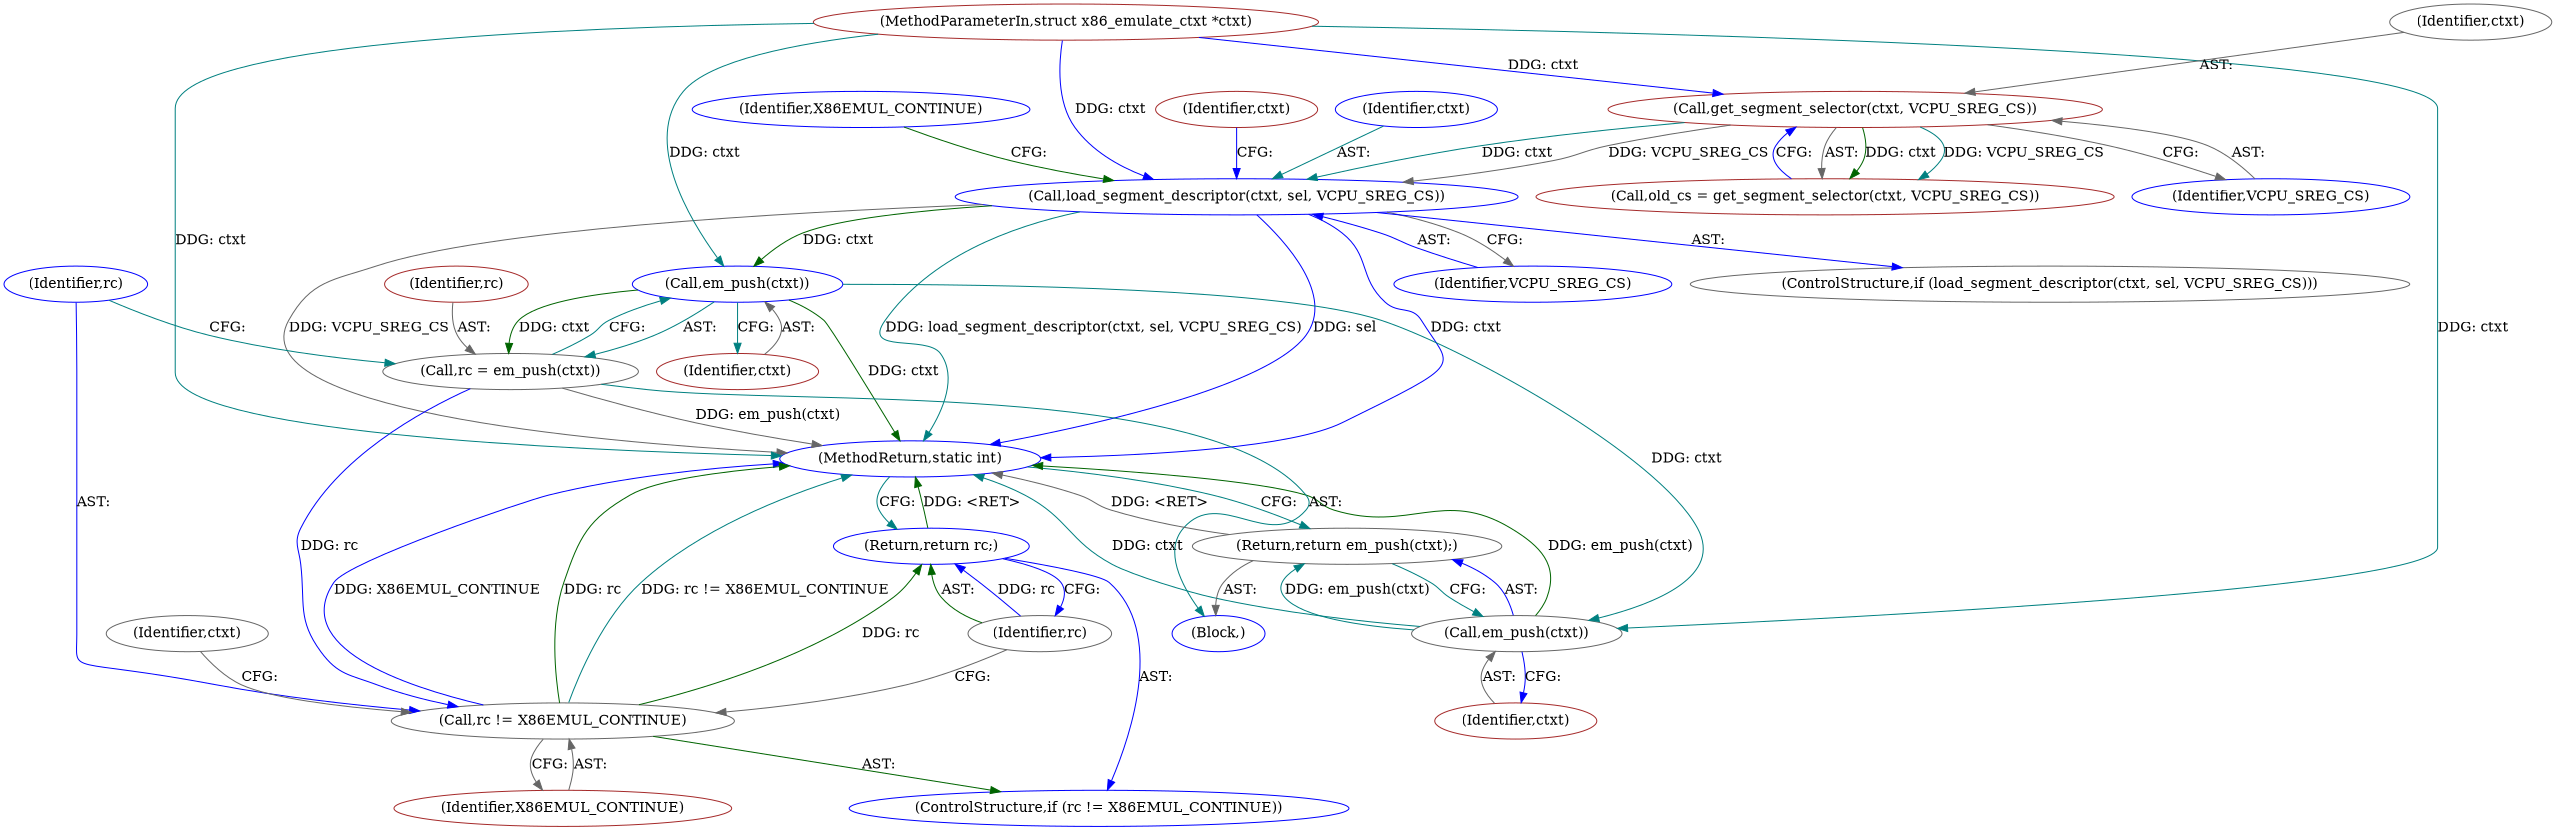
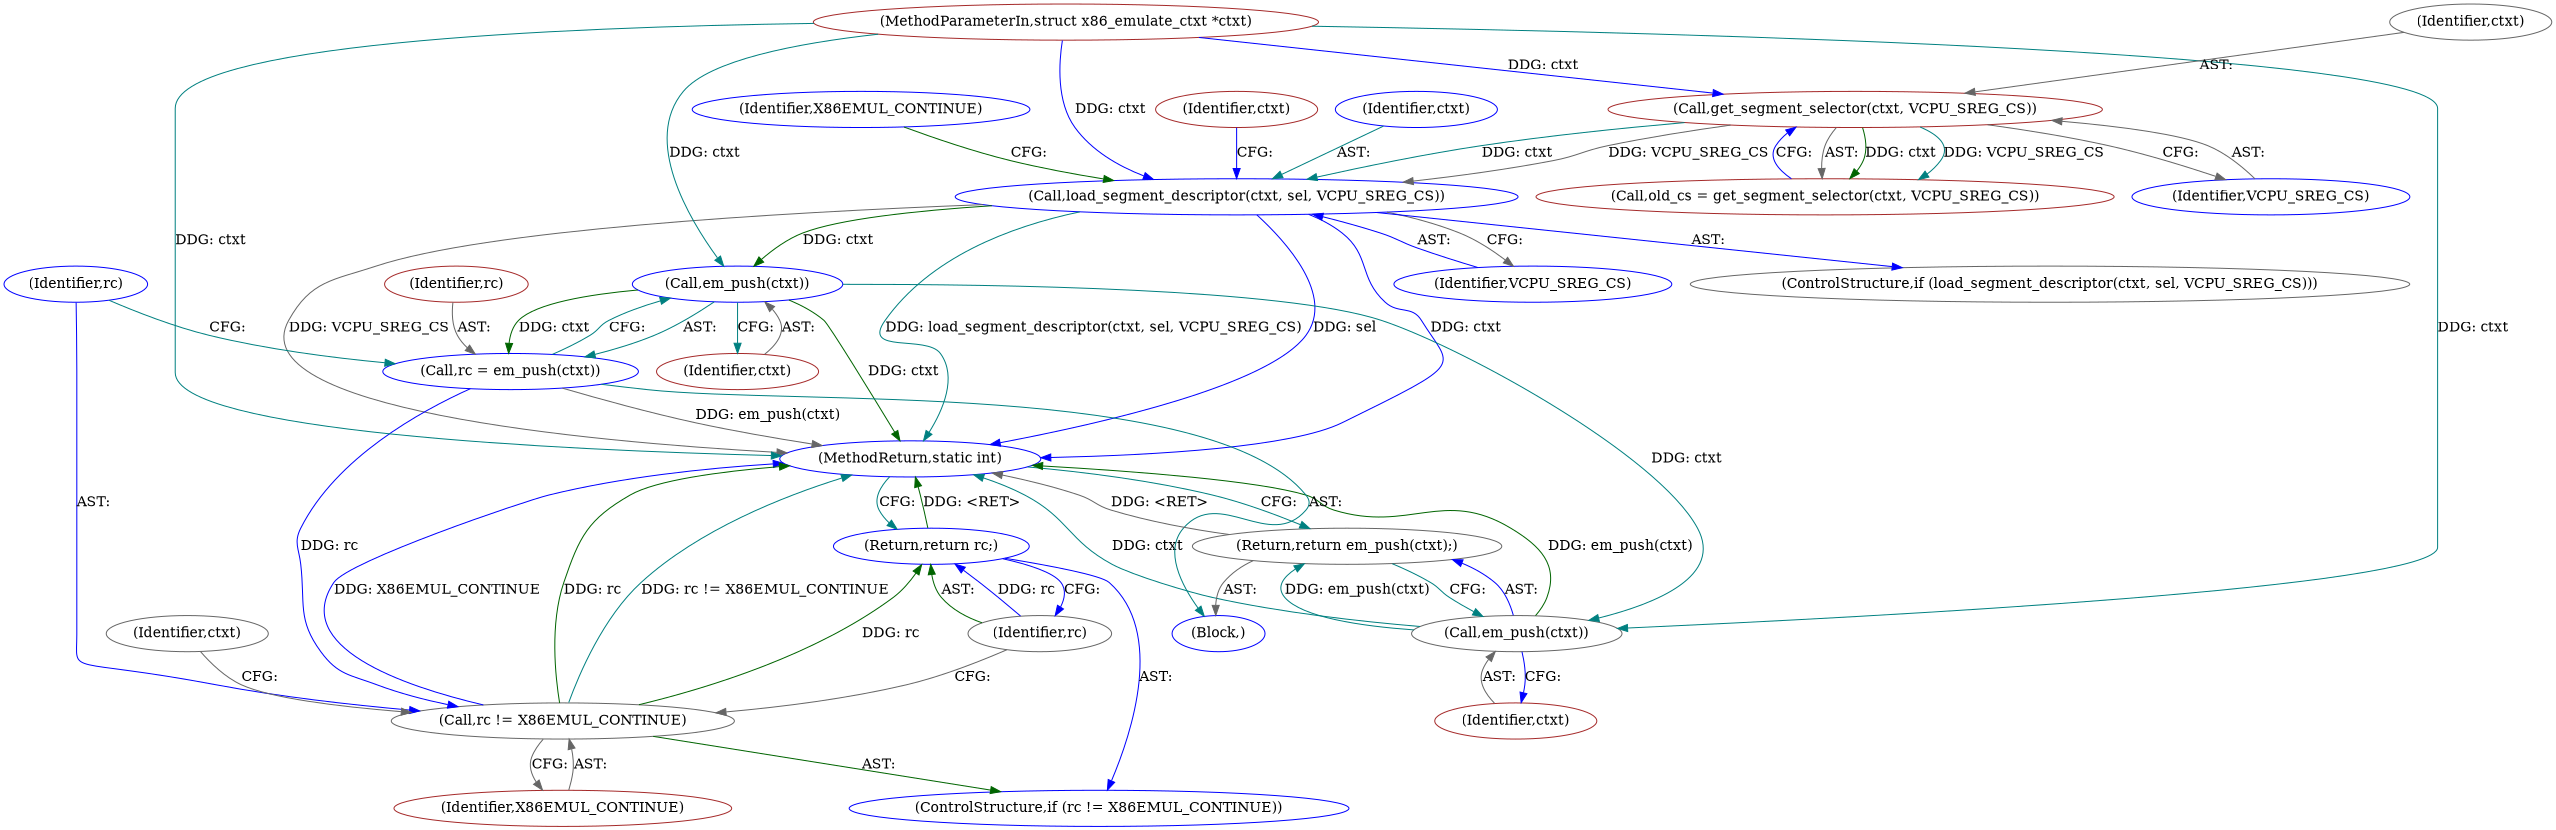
  digraph {
    node [color=blue]
    edge [color=teal]
    n1 [label="(Call,load_segment_descriptor(ctxt, sel, VCPU_SREG_CS))"]
    n2 [label="(Call,em_push(ctxt))"]
    n3 [label="(Identifier,VCPU_SREG_CS)"]
    n4 [label="(MethodReturn,static int)"]
    n5 [color=gray40 label="(ControlStructure,if (load_segment_descriptor(ctxt, sel, VCPU_SREG_CS)))"]
    n6 [color=gray40 label="(Call,em_push(ctxt))"]
-   n7 [color=gray40 label="(Call,rc = em_push(ctxt))"]
+   n7 [label="(Call,rc = em_push(ctxt))"]
    n8 [color=brown label="(Identifier,ctxt)"]
    n9 [label="(Return,return rc;)"]
    n10 [color=gray40 label="(Return,return em_push(ctxt);)"]
    n11 [color=brown label="(Call,get_segment_selector(ctxt, VCPU_SREG_CS))"]
    n12 [color=brown label="(Call,old_cs = get_segment_selector(ctxt, VCPU_SREG_CS))"]
    n13 [label="(Identifier,VCPU_SREG_CS)"]
    n14 [color=brown label="(MethodParameterIn,struct x86_emulate_ctxt *ctxt)"]
    n15 [color=brown label="(Identifier,ctxt)"]
    n16 [color=gray40 label="(Call,rc != X86EMUL_CONTINUE)"]
    n17 [label="(Block,)"]
    n18 [label="(ControlStructure,if (rc != X86EMUL_CONTINUE))"]
    n19 [color=brown label="(Identifier,X86EMUL_CONTINUE)"]
    n20 [color=gray40 label="(Identifier,rc)"]
    n21 [label="(Identifier,rc)"]
    n22 [color=gray40 label="(Identifier,ctxt)"]
    n23 [color=brown label="(Identifier,ctxt)"]
    n24 [color=gray40 label="(Identifier,ctxt)"]
    n25 [color=brown label="(Identifier,rc)"]
    n26 [label="(Identifier,ctxt)"]
    n27 [label="(Identifier,X86EMUL_CONTINUE)"]
    n1 -> n2 [color=darkgreen label="DDG: ctxt"]
    n1 -> n3 [color=gray40 label="CFG: "]
    n1 -> n4 [color=blue label="DDG: ctxt"]
    n1 -> n4 [color=gray40 label="DDG: VCPU_SREG_CS"]
    n1 -> n4 [color=blue label="DDG: sel"]
    n1 -> n4 [label="DDG: load_segment_descriptor(ctxt, sel, VCPU_SREG_CS)"]
    n1 -> n5 [color=blue label="AST: "]
    n2 -> n4 [color=darkgreen label="DDG: ctxt"]
    n2 -> n6 [label="DDG: ctxt"]
    n2 -> n7 [label="AST: "]
    n2 -> n7 [color=darkgreen label="DDG: ctxt"]
    n2 -> n8 [label="CFG: "]
    n3 -> n1 [color=blue label="AST: "]
    n4 -> n9 [label="CFG: "]
    n4 -> n10 [label="CFG: "]
    n6 -> n4 [label="DDG: ctxt"]
    n6 -> n4 [color=darkgreen label="DDG: em_push(ctxt)"]
    n6 -> n10 [color=blue label="AST: "]
    n6 -> n10 [label="DDG: em_push(ctxt)"]
    n6 -> n15 [color=blue label="CFG: "]
    n7 -> n2 [label="CFG: "]
    n7 -> n4 [color=gray40 label="DDG: em_push(ctxt)"]
    n7 -> n16 [color=blue label="DDG: rc"]
    n7 -> n17 [label="AST: "]
    n8 -> n2 [color=gray40 label="AST: "]
    n9 -> n4 [color=darkgreen label="DDG: <RET>"]
    n9 -> n18 [color=blue label="AST: "]
    n9 -> n20 [color=blue label="CFG: "]
    n10 -> n4 [color=gray40 label="DDG: <RET>"]
    n10 -> n6 [label="CFG: "]
    n10 -> n17 [color=gray40 label="AST: "]
    n11 -> n1 [label="DDG: ctxt"]
    n11 -> n1 [color=gray40 label="DDG: VCPU_SREG_CS"]
    n11 -> n12 [color=gray40 label="AST: "]
    n11 -> n12 [color=darkgreen label="DDG: ctxt"]
    n11 -> n12 [label="DDG: VCPU_SREG_CS"]
    n11 -> n13 [color=gray40 label="CFG: "]
    n12 -> n11 [color=blue label="CFG: "]
    n13 -> n11 [color=gray40 label="AST: "]
    n14 -> n1 [color=blue label="DDG: ctxt"]
    n14 -> n2 [label="DDG: ctxt"]
    n14 -> n4 [label="DDG: ctxt"]
    n14 -> n6 [label="DDG: ctxt"]
    n14 -> n11 [color=blue label="DDG: ctxt"]
    n15 -> n6 [color=gray40 label="AST: "]
    n16 -> n4 [color=blue label="DDG: X86EMUL_CONTINUE"]
    n16 -> n4 [color=darkgreen label="DDG: rc"]
    n16 -> n4 [label="DDG: rc != X86EMUL_CONTINUE"]
    n16 -> n9 [color=darkgreen label="DDG: rc"]
    n16 -> n18 [color=darkgreen label="AST: "]
    n16 -> n19 [color=gray40 label="CFG: "]
    n19 -> n16 [color=gray40 label="AST: "]
    n20 -> n9 [color=darkgreen label="AST: "]
    n20 -> n9 [color=blue label="DDG: rc"]
    n20 -> n16 [color=gray40 label="CFG: "]
    n21 -> n7 [label="CFG: "]
    n21 -> n16 [color=blue label="AST: "]
    n22 -> n11 [color=gray40 label="AST: "]
    n23 -> n1 [color=blue label="CFG: "]
    n24 -> n16 [color=gray40 label="CFG: "]
    n25 -> n7 [color=gray40 label="AST: "]
    n26 -> n1 [label="AST: "]
    n27 -> n1 [color=darkgreen label="CFG: "]
  }
